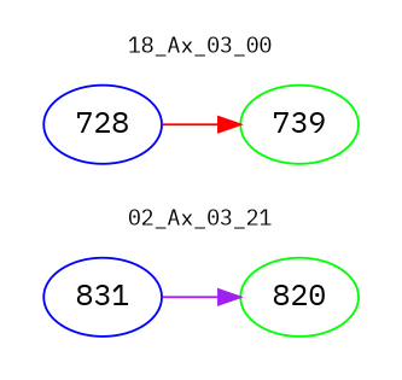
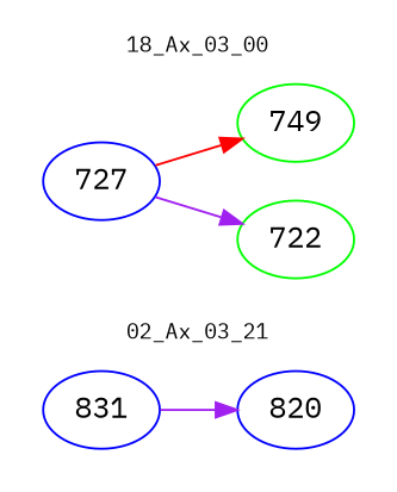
  digraph {
    fontname="IBM Plex Mono"
    rankdir=LR
    node [color=green fontname="IBM Plex Mono"]
    edge [arrowhead=normal color=purple fontname="IBM Plex Mono"]
    n1 [color=blue label=831]
-   n2 [label=820]
-   n3 [color=blue label=728]
-   n5 [label=739]
+   n2 [color=blue label=820]
+   n3 [color=blue label=727]
+   n4 [label=722]
+   n5 [label=749]
    subgraph cluster_1 {
      color=white
      fontsize=10
      label="02_Ax_03_21"
      n1
      n2
    }
    subgraph cluster_2 {
      color=white
      fontsize=10
      label="18_Ax_03_00"
      n3
+     n4
      n5
    }
    n1 -> n2
+   n3 -> n4
    n3 -> n5 [color=red]
  }
